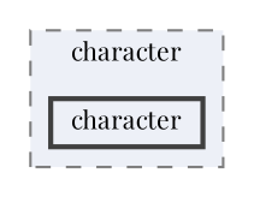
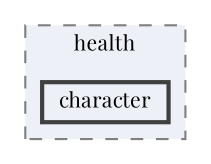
  digraph {
    compound=true
    fontname="Playfair Display"
    n1 [color=grey25 fillcolor="#edf0f7" fontname="Playfair Display" fontsize=10 height=0.2 label=character shape=box style="filled,bold" width=0.4]
    subgraph cluster_1 {
      bgcolor="#edf0f7"
      fontsize=10
-     label=character
+     label=health
      pencolor=grey50
      style="filled,dashed"
      n1
    }
  }
